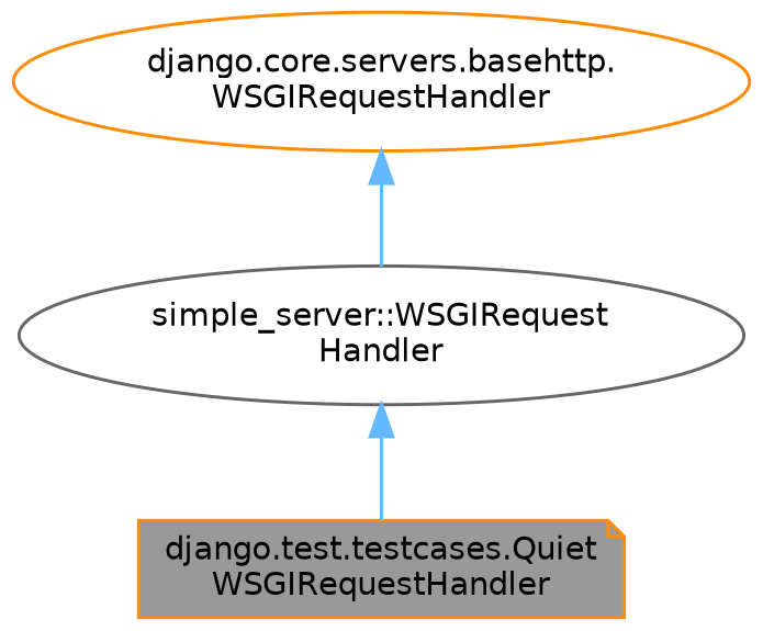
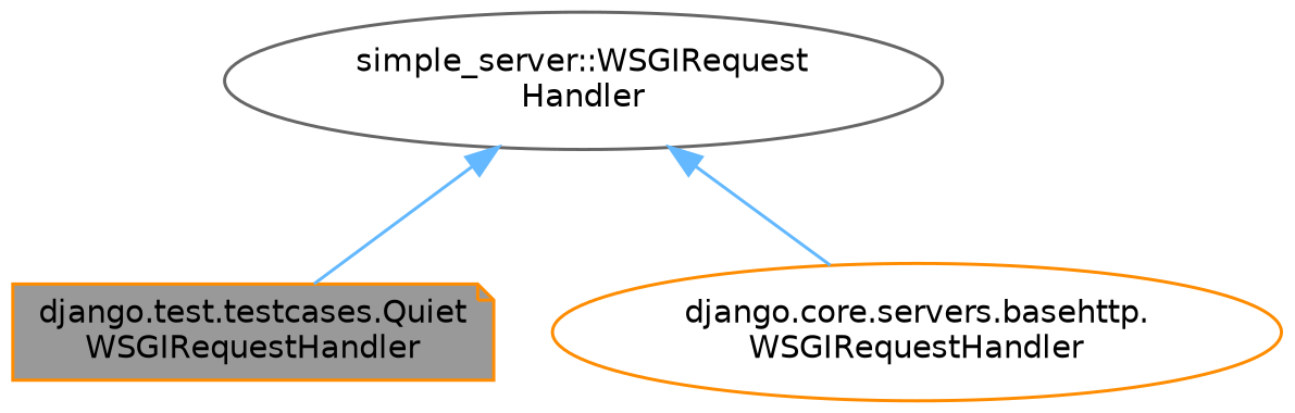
  digraph {
    node [color=darkorange fillcolor=white fontname=Helvetica fontsize=10 shape=ellipse style=filled]
    edge [color=steelblue1 dir=back fontname=Helvetica fontsize=10 labelfontname=Helvetica labelfontsize=10 style=solid]
    n1 [fillcolor=grey60 fontcolor=black height=0.2 label="django.test.testcases.Quiet\lWSGIRequestHandler" shape=note width=0.4]
    n2 [height=0.2 label="django.core.servers.basehttp.\lWSGIRequestHandler" width=0.4]
    n3 [color=gray40 height=0.2 label="simple_server::WSGIRequest\lHandler" width=0.4]
    n3 -> n1
-   n2 -> n3
+   n3 -> n2
  }
